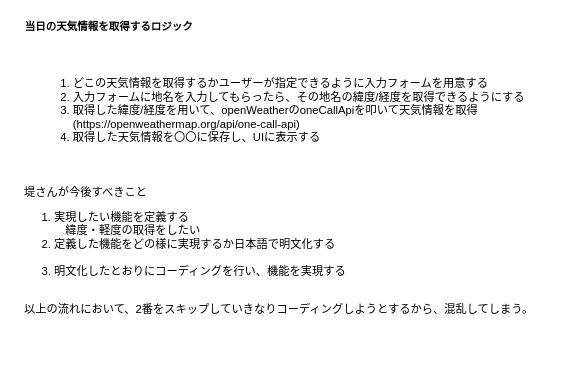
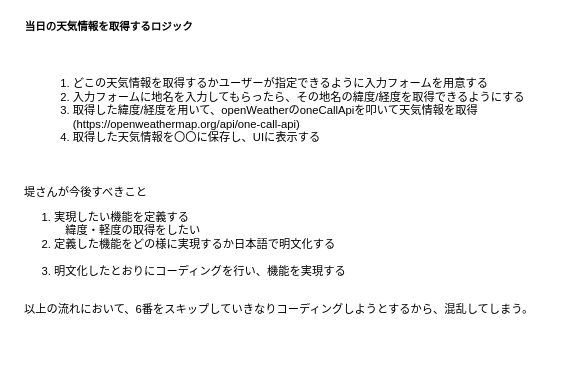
  <mxCell id="0" />
  <mxCell id="1" parent="0" />
  <mxCell id="2" value="当日の天気情報を取得するロジック" style="text;html=1;align=center;verticalAlign=middle;whiteSpace=wrap;rounded=0;fontStyle=1;fontSize=14;" parent="1" vertex="1"><mxGeometry x="20" y="20" width="250" height="30" as="geometry" /></mxCell>
  <mxCell id="3" value="&lt;ol style=&quot;font-size: 15px;&quot;&gt;&lt;li style=&quot;font-size: 15px;&quot;&gt;どこの天気情報を取得するかユーザーが指定できるように入力フォームを用意する&lt;/li&gt;&lt;li style=&quot;font-size: 15px;&quot;&gt;入力フォームに地名を入力してもらったら、その地名の緯度/経度を取得できるようにする&lt;/li&gt;&lt;li style=&quot;font-size: 15px;&quot;&gt;取得した緯度/経度を用いて、openWeatherのoneCallApiを叩いて天気情報を取得(https://openweathermap.org/api/one-call-api)&lt;/li&gt;&lt;li style=&quot;font-size: 15px;&quot;&gt;取得した天気情報を〇〇に保存し、UIに表示する&lt;/li&gt;&lt;/ol&gt;" style="text;html=1;strokeColor=none;fillColor=none;align=left;verticalAlign=top;whiteSpace=wrap;rounded=0;fontSize=15;" vertex="1" parent="1"><mxGeometry x="55" y="80" width="670" height="150" as="geometry" /></mxCell>
- <mxCell id="4" value="堤さんが今後すべきこと&lt;br style=&quot;font-size: 15px&quot;&gt;&lt;ol style=&quot;font-size: 15px&quot;&gt;&lt;li style=&quot;font-size: 15px&quot;&gt;実現したい機能を定義する&lt;br&gt;　緯度・軽度の取得をしたい&lt;/li&gt;&lt;li style=&quot;font-size: 15px&quot;&gt;定義した機能をどの様に実現するか日本語で明文化する&lt;br&gt;　&lt;/li&gt;&lt;li style=&quot;font-size: 15px&quot;&gt;明文化したとおりにコーディングを行い、機能を実現する&lt;br&gt;　&lt;/li&gt;&lt;/ol&gt;&lt;div style=&quot;font-size: 15px&quot;&gt;以上の流れにおいて、2番をスキップしていきなりコーディングしようとするから、混乱してしまう。&lt;/div&gt;" style="text;html=1;strokeColor=none;fillColor=none;align=left;verticalAlign=top;whiteSpace=wrap;rounded=0;fontSize=15;" vertex="1" parent="1"><mxGeometry x="30" y="240" width="720" height="260" as="geometry" /></mxCell>
+ <mxCell id="4" value="堤さんが今後すべきこと&lt;br style=&quot;font-size: 15px&quot;&gt;&lt;ol style=&quot;font-size: 15px&quot;&gt;&lt;li style=&quot;font-size: 15px&quot;&gt;実現したい機能を定義する&lt;br&gt;　緯度・軽度の取得をしたい&lt;/li&gt;&lt;li style=&quot;font-size: 15px&quot;&gt;定義した機能をどの様に実現するか日本語で明文化する&lt;br&gt;　&lt;/li&gt;&lt;li style=&quot;font-size: 15px&quot;&gt;明文化したとおりにコーディングを行い、機能を実現する&lt;br&gt;　&lt;/li&gt;&lt;/ol&gt;&lt;div style=&quot;font-size: 15px&quot;&gt;以上の流れにおいて、6番をスキップしていきなりコーディングしようとするから、混乱してしまう。&lt;/div&gt;" style="text;html=1;strokeColor=none;fillColor=none;align=left;verticalAlign=top;whiteSpace=wrap;rounded=0;fontSize=15;" vertex="1" parent="1"><mxGeometry x="30" y="240" width="720" height="260" as="geometry" /></mxCell>
